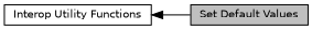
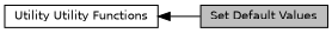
  digraph {
    rankdir=LR
    node [color=black fontname=Helvetica fontsize=10 shape=record style=filled]
-   n1 [fillcolor=white height=0.2 label="Interop Utility Functions" width=0.4]
+   n1 [fillcolor=white height=0.2 label="Utility Utility Functions" width=0.4]
    n2 [fillcolor=grey75 fontcolor=black height=0.2 label="Set Default Values" width=0.4]
    n1 -> n2 [dir=back fontname=Helvetica fontsize=10 labelfontname=Helvetica labelfontsize=10 shape=plaintext style=solid]
  }
